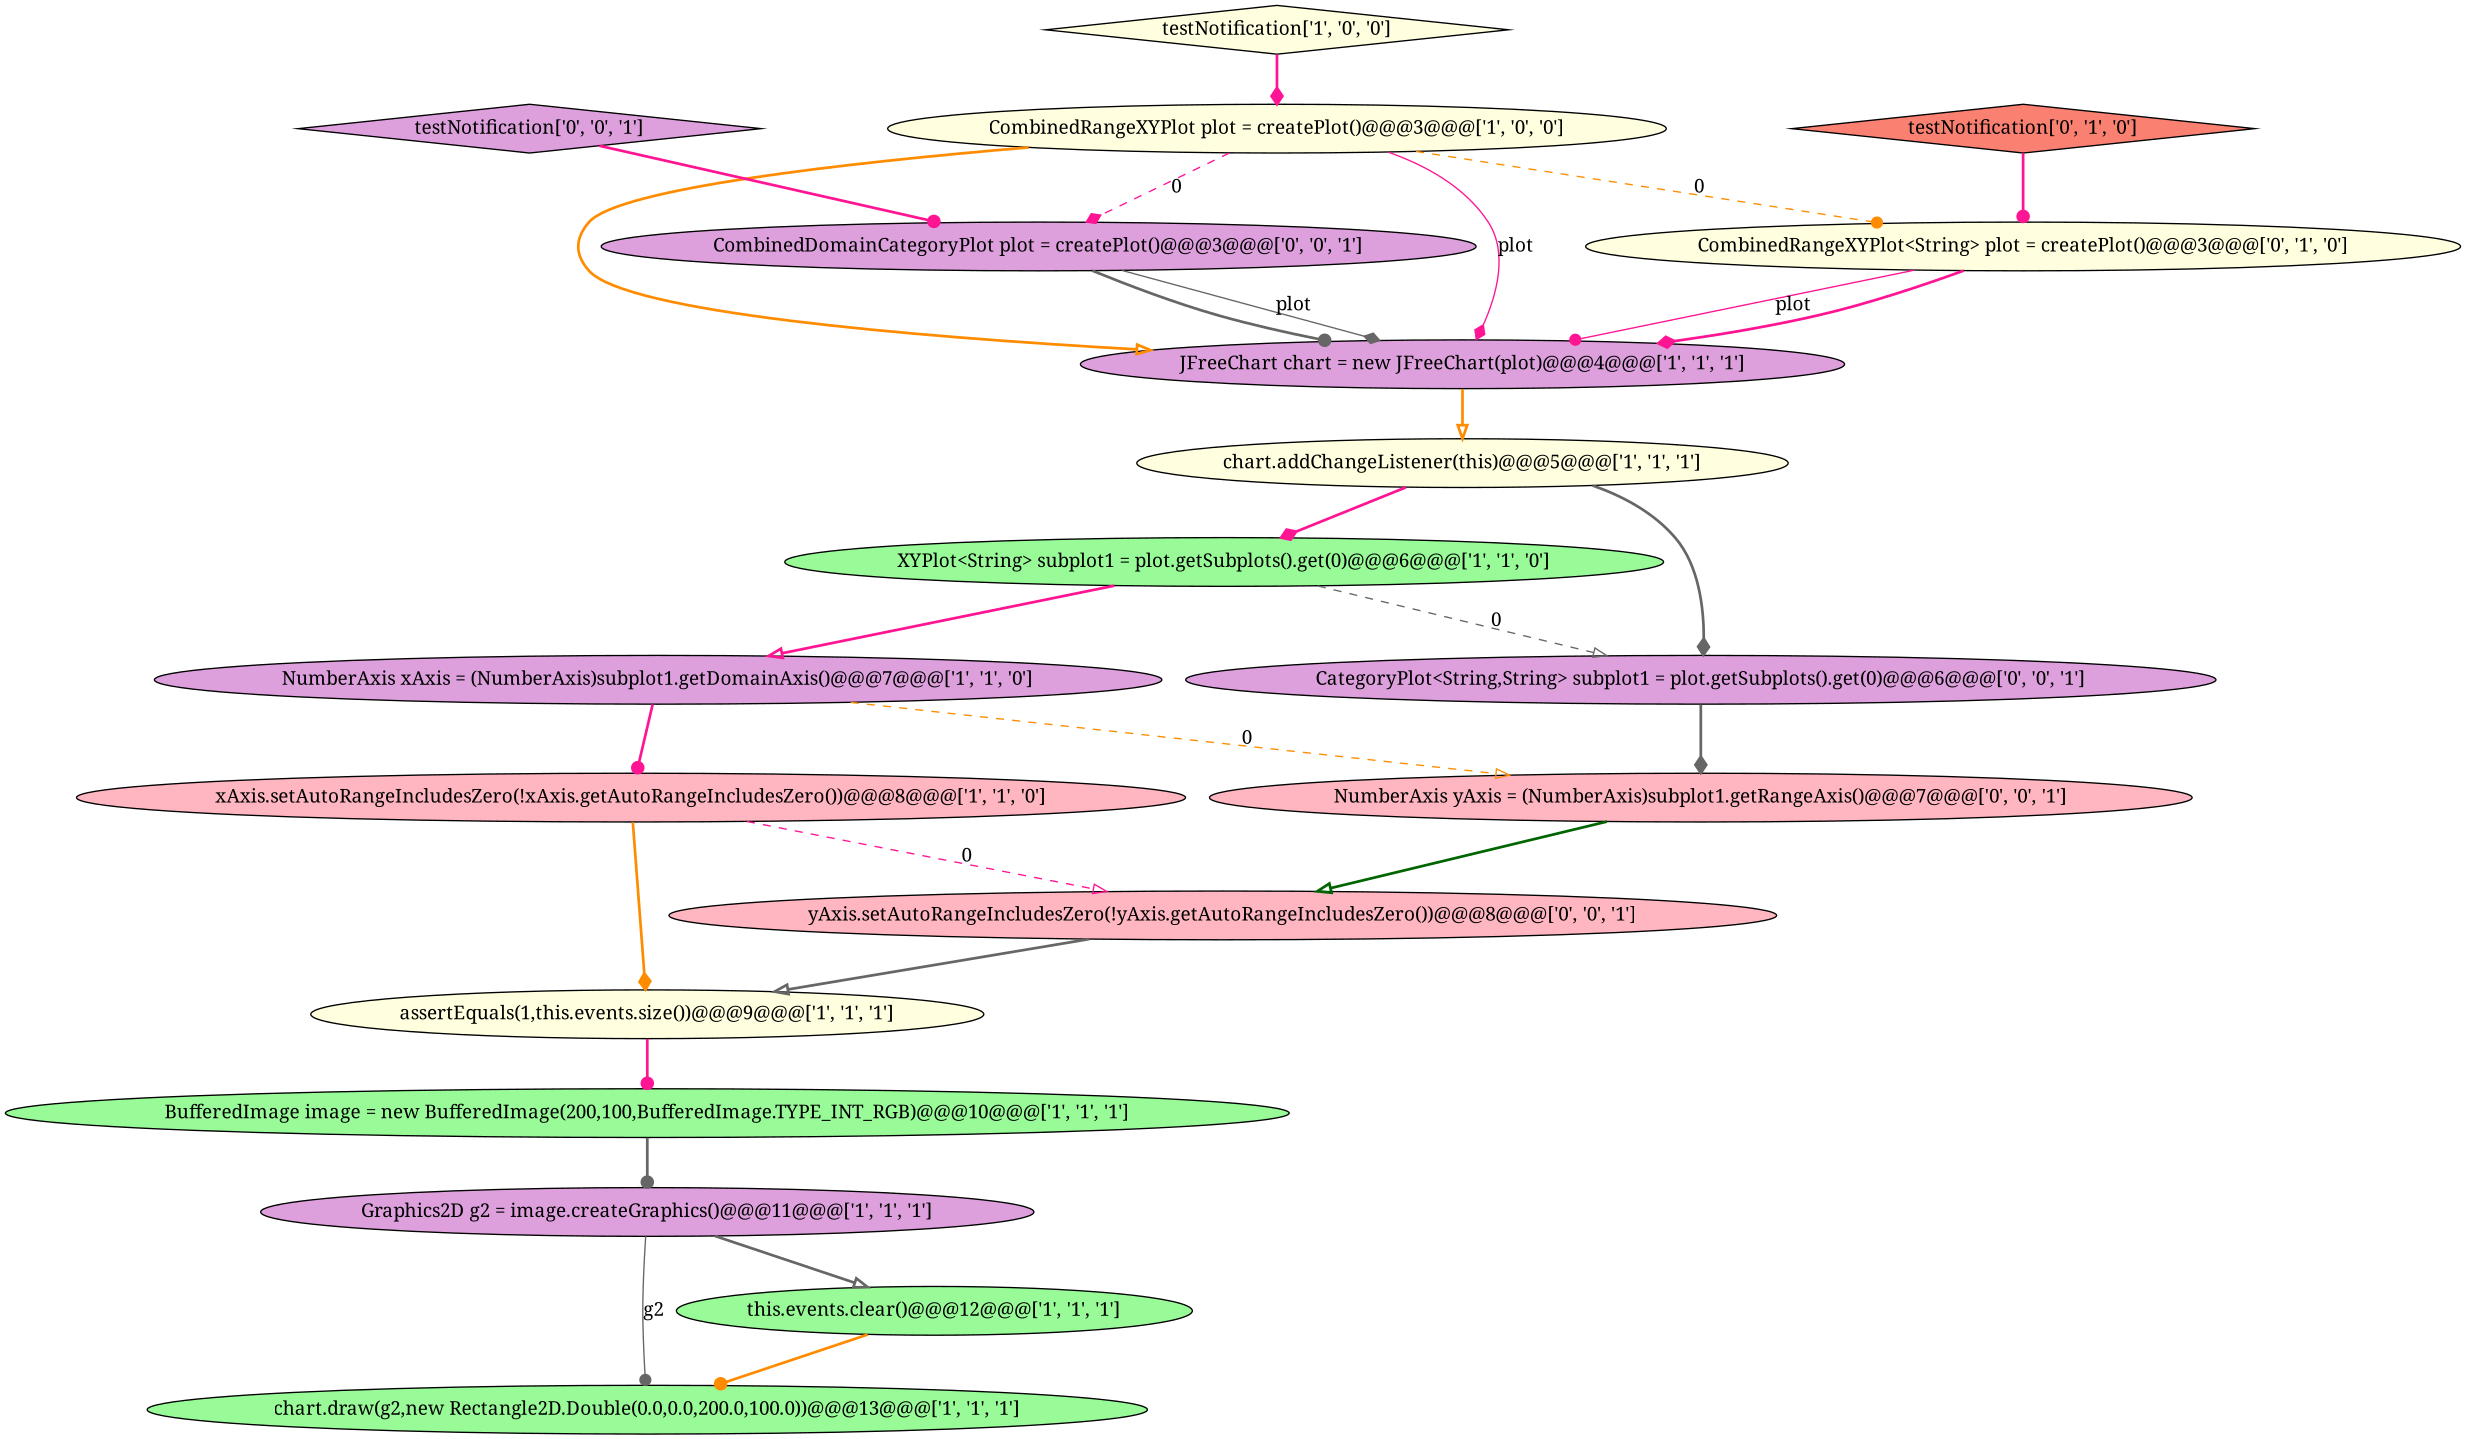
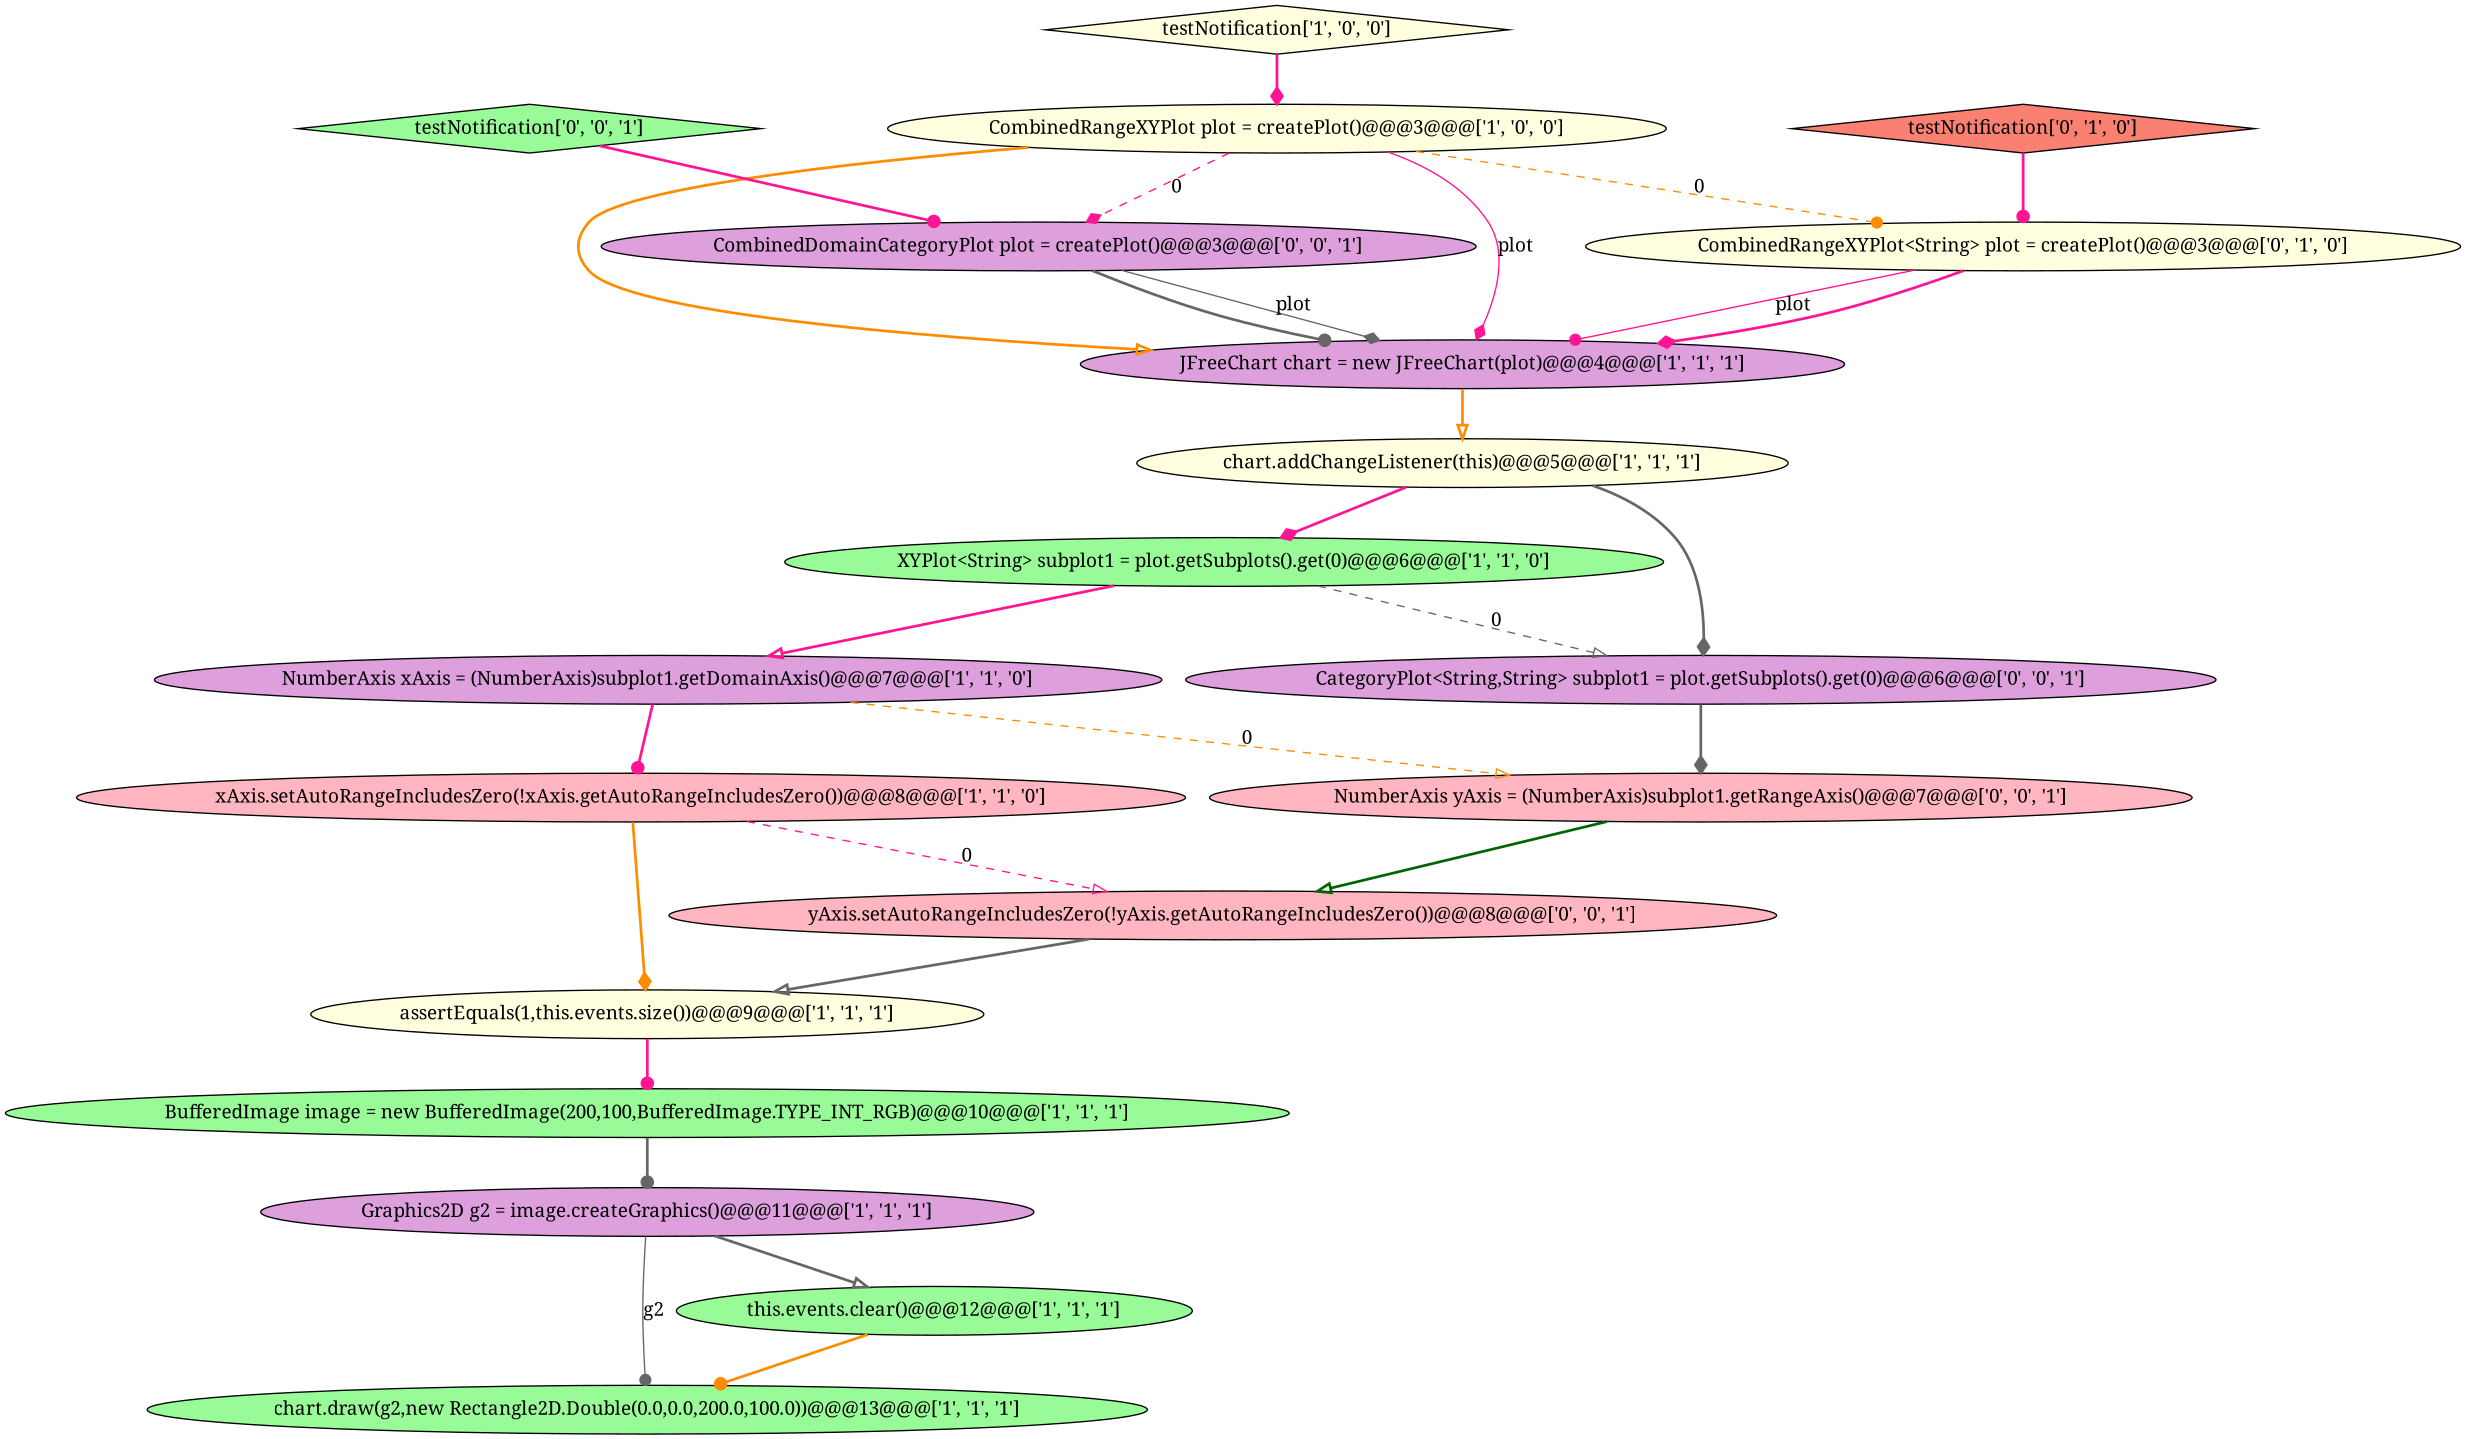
  digraph {
    fontname="Noto Serif"
    node [fillcolor=plum fontname="Noto Serif" shape=ellipse style=filled]
    edge [arrowhead=dot color=deeppink fontname="Noto Serif" style=bold]
    n1 [fillcolor=palegreen label="XYPlot<String> subplot1 = plot.getSubplots().get(0)@@@6@@@['1', '1', '0']"]
    n2 [label="CategoryPlot<String,String> subplot1 = plot.getSubplots().get(0)@@@6@@@['0', '0', '1']"]
    n3 [label="NumberAxis xAxis = (NumberAxis)subplot1.getDomainAxis()@@@7@@@['1', '1', '0']"]
    n4 [fillcolor=lightpink label="NumberAxis yAxis = (NumberAxis)subplot1.getRangeAxis()@@@7@@@['0', '0', '1']"]
    n5 [fillcolor=lightpink label="xAxis.setAutoRangeIncludesZero(!xAxis.getAutoRangeIncludesZero())@@@8@@@['1', '1', '0']"]
    n6 [fillcolor=lightpink label="yAxis.setAutoRangeIncludesZero(!yAxis.getAutoRangeIncludesZero())@@@8@@@['0', '0', '1']"]
    n7 [fillcolor=palegreen label="BufferedImage image = new BufferedImage(200,100,BufferedImage.TYPE_INT_RGB)@@@10@@@['1', '1', '1']"]
    n8 [label="Graphics2D g2 = image.createGraphics()@@@11@@@['1', '1', '1']"]
    n9 [fillcolor=palegreen label="this.events.clear()@@@12@@@['1', '1', '1']"]
    n10 [fillcolor=palegreen label="chart.draw(g2,new Rectangle2D.Double(0.0,0.0,200.0,100.0))@@@13@@@['1', '1', '1']"]
    n11 [fillcolor=lightyellow label="CombinedRangeXYPlot plot = createPlot()@@@3@@@['1', '0', '0']"]
    n12 [label="CombinedDomainCategoryPlot plot = createPlot()@@@3@@@['0', '0', '1']"]
    n13 [fillcolor=lightyellow label="CombinedRangeXYPlot<String> plot = createPlot()@@@3@@@['0', '1', '0']"]
    n14 [label="JFreeChart chart = new JFreeChart(plot)@@@4@@@['1', '1', '1']"]
    n15 [fillcolor=lightyellow label="chart.addChangeListener(this)@@@5@@@['1', '1', '1']"]
    n16 [fillcolor=lightyellow label="testNotification['1', '0', '0']" shape=diamond]
    n17 [fillcolor=lightyellow label="assertEquals(1,this.events.size())@@@9@@@['1', '1', '1']"]
-   n18 [label="testNotification['0', '0', '1']" shape=diamond]
+   n18 [fillcolor=palegreen label="testNotification['0', '0', '1']" shape=diamond]
    n19 [fillcolor=salmon label="testNotification['0', '1', '0']" shape=diamond]
    n1 -> n2 [arrowhead=onormal color=gray40 label=0 style=dashed]
    n1 -> n3 [arrowhead=onormal]
    n2 -> n4 [arrowhead=diamond color=gray40]
    n3 -> n4 [arrowhead=onormal color=darkorange label=0 style=dashed]
    n3 -> n5
    n4 -> n6 [arrowhead=onormal color=darkgreen]
    n5 -> n6 [arrowhead=onormal label=0 style=dashed]
    n5 -> n17 [arrowhead=diamond color=darkorange]
    n6 -> n17 [arrowhead=onormal color=gray40]
    n7 -> n8 [color=gray40]
    n8 -> n9 [arrowhead=onormal color=gray40]
    n8 -> n10 [color=gray40 label=g2 style=solid]
    n9 -> n10 [color=darkorange]
    n11 -> n12 [arrowhead=diamond label=0 style=dashed]
    n11 -> n13 [color=darkorange label=0 style=dashed]
    n11 -> n14 [arrowhead=onormal color=darkorange]
    n11 -> n14 [arrowhead=diamond label=plot style=solid]
    n12 -> n14 [arrowhead=diamond color=gray40 label=plot style=solid]
    n12 -> n14 [color=gray40]
    n13 -> n14 [label=plot style=solid]
    n13 -> n14 [arrowhead=diamond]
    n14 -> n15 [arrowhead=onormal color=darkorange]
    n15 -> n1 [arrowhead=diamond]
    n15 -> n2 [arrowhead=diamond color=gray40]
    n16 -> n11 [arrowhead=diamond]
    n17 -> n7
    n18 -> n12
    n19 -> n13
  }
